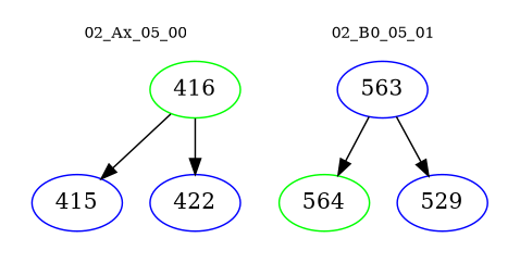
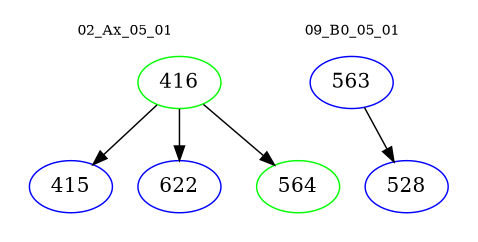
  digraph {
    node [color=blue]
    edge [color=black]
    n1 [color=green label=416]
    n2 [label=415]
-   n3 [label=422]
+   n3 [label=622]
    n4 [label=563]
-   n5 [label=529]
+   n5 [label=528]
    n6 [color=green label=564]
    subgraph cluster_1 {
      color=white
      fontsize=10
-     label="02_Ax_05_00"
+     label="02_Ax_05_01"
      n1
      n2
      n3
    }
    subgraph cluster_2 {
      color=white
      fontsize=10
-     label="02_B0_05_01"
+     label="09_B0_05_01"
      n4
      n5
      n6
    }
    n1 -> n2
    n1 -> n3
    n4 -> n5
-   n4 -> n6
+   n1 -> n6
  }
